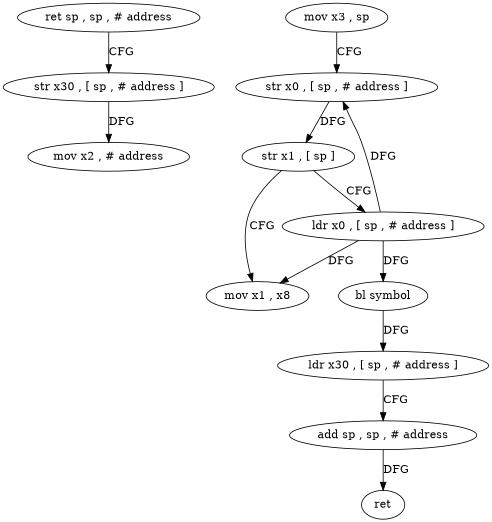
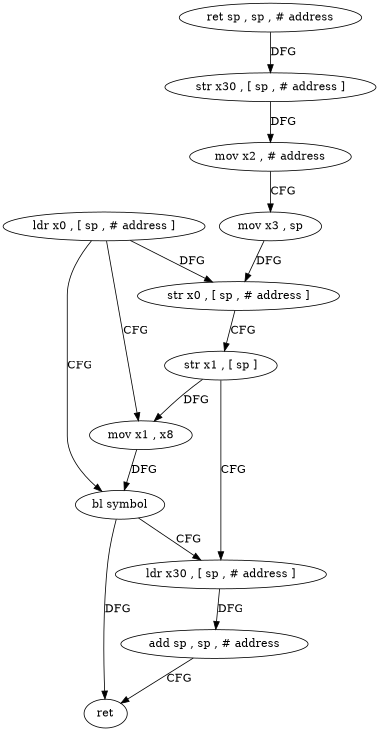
  digraph {
    n1 [label="ret sp , sp , # address"]
    n2 [label="str x30 , [ sp , # address ]"]
    n3 [label="mov x2 , # address"]
    n4 [label="mov x3 , sp"]
    n5 [label="str x0 , [ sp , # address ]"]
    n6 [label="str x1 , [ sp ]"]
    n7 [label="ldr x0 , [ sp , # address ]"]
    n8 [label="mov x1 , x8"]
    n9 [label="bl symbol"]
    n10 [label="ldr x30 , [ sp , # address ]"]
    n11 [label=ret]
    n12 [label="add sp , sp , # address"]
-   n1 -> n2 [label=CFG]
+   n1 -> n2 [label=DFG]
    n2 -> n3 [label=DFG]
-   n4 -> n5 [label=CFG]
-   n5 -> n6 [label=DFG]
-   n6 -> n7 [label=CFG]
-   n6 -> n8 [label=CFG]
+   n3 -> n4 [label=CFG]
+   n4 -> n5 [label=DFG]
+   n5 -> n6 [label=CFG]
+   n6 -> n10 [label=CFG]
+   n6 -> n8 [label=DFG]
    n7 -> n5 [label=DFG]
-   n7 -> n8 [label=DFG]
-   n7 -> n9 [label=DFG]
-   n9 -> n10 [label=DFG]
-   n10 -> n12 [label=CFG]
-   n12 -> n11 [label=DFG]
+   n7 -> n8 [label=CFG]
+   n7 -> n9 [label=CFG]
+   n8 -> n9 [label=DFG]
+   n9 -> n10 [label=CFG]
+   n9 -> n11 [label=DFG]
+   n10 -> n12 [label=DFG]
+   n12 -> n11 [label=CFG]
  }
